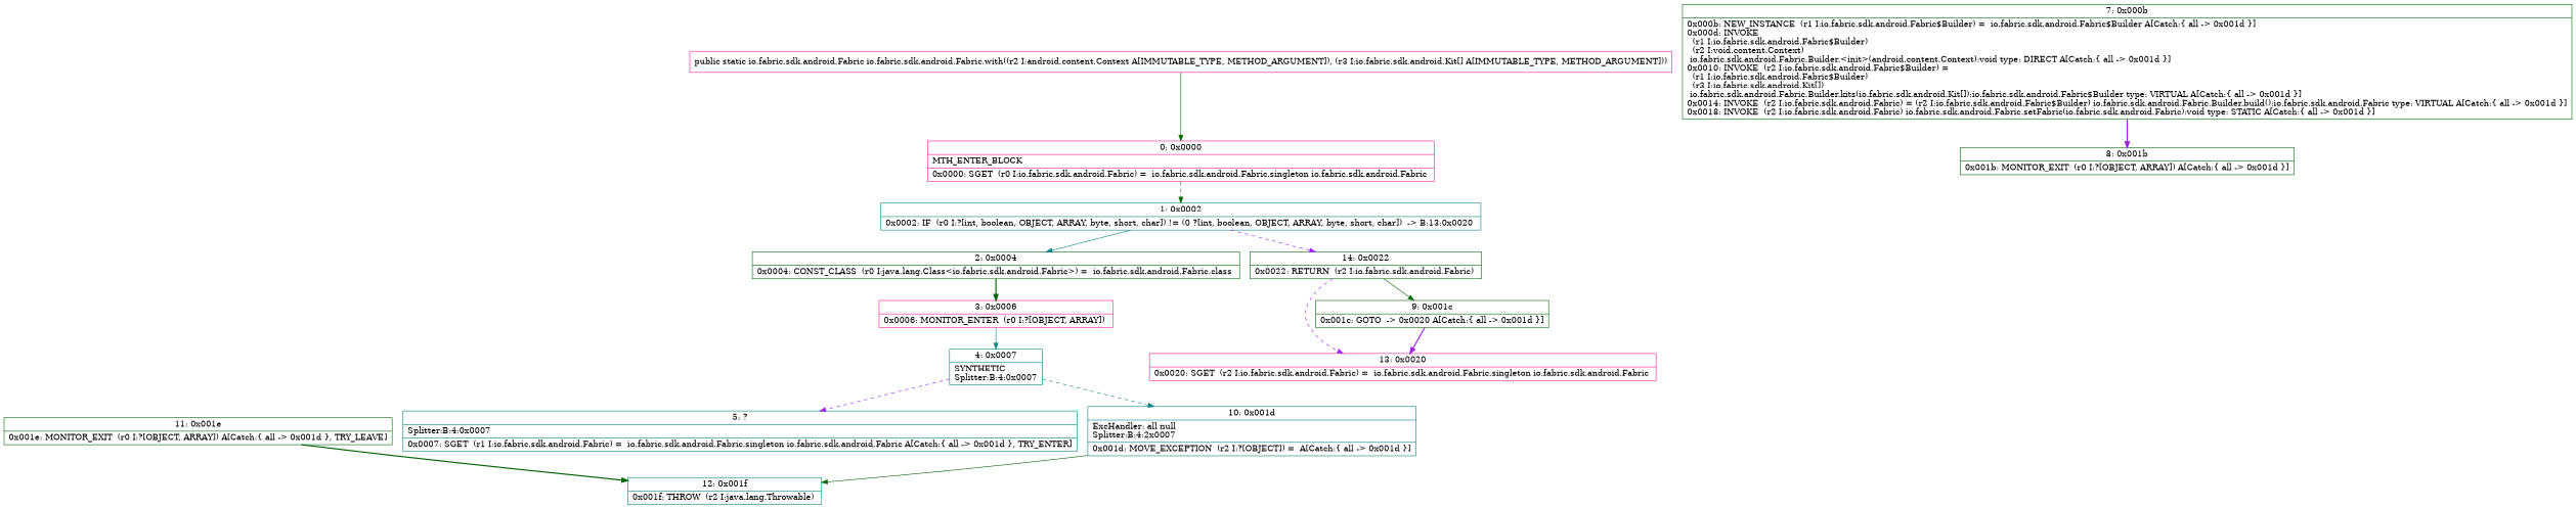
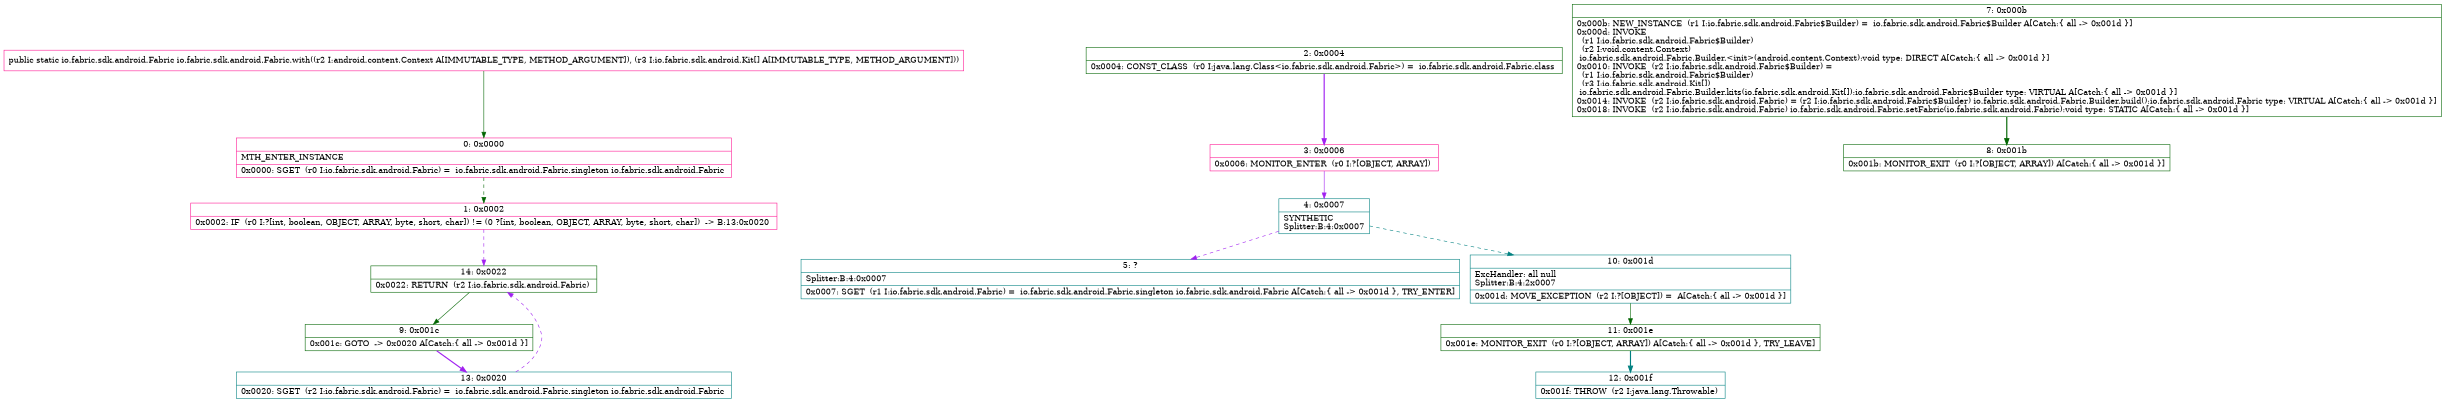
  digraph {
    node [color=teal shape=record]
    edge [color=darkgreen style=dashed]
-   n1 [color=deeppink label="{0\:\ 0x0000|MTH_ENTER_BLOCK\l|0x0000: SGET  (r0 I:io.fabric.sdk.android.Fabric) =  io.fabric.sdk.android.Fabric.singleton io.fabric.sdk.android.Fabric \l}"]
-   n2 [label="{1\:\ 0x0002|0x0002: IF  (r0 I:?[int, boolean, OBJECT, ARRAY, byte, short, char]) != (0 ?[int, boolean, OBJECT, ARRAY, byte, short, char])  \-\> B:13:0x0020 \l}"]
+   n1 [color=deeppink label="{0\:\ 0x0000|MTH_ENTER_INSTANCE\l|0x0000: SGET  (r0 I:io.fabric.sdk.android.Fabric) =  io.fabric.sdk.android.Fabric.singleton io.fabric.sdk.android.Fabric \l}"]
+   n2 [color=deeppink label="{1\:\ 0x0002|0x0002: IF  (r0 I:?[int, boolean, OBJECT, ARRAY, byte, short, char]) != (0 ?[int, boolean, OBJECT, ARRAY, byte, short, char])  \-\> B:13:0x0020 \l}"]
    n3 [color=darkgreen label="{2\:\ 0x0004|0x0004: CONST_CLASS  (r0 I:java.lang.Class\<io.fabric.sdk.android.Fabric\>) =  io.fabric.sdk.android.Fabric.class \l}"]
    n4 [color=darkgreen label="{14\:\ 0x0022|0x0022: RETURN  (r2 I:io.fabric.sdk.android.Fabric) \l}"]
    n5 [color=deeppink label="{3\:\ 0x0006|0x0006: MONITOR_ENTER  (r0 I:?[OBJECT, ARRAY]) \l}"]
-   n6 [color=deeppink label="{13\:\ 0x0020|0x0020: SGET  (r2 I:io.fabric.sdk.android.Fabric) =  io.fabric.sdk.android.Fabric.singleton io.fabric.sdk.android.Fabric \l}"]
+   n6 [label="{13\:\ 0x0020|0x0020: SGET  (r2 I:io.fabric.sdk.android.Fabric) =  io.fabric.sdk.android.Fabric.singleton io.fabric.sdk.android.Fabric \l}"]
    n7 [label="{4\:\ 0x0007|SYNTHETIC\lSplitter:B:4:0x0007\l}"]
    n8 [label="{5\:\ ?|Splitter:B:4:0x0007\l|0x0007: SGET  (r1 I:io.fabric.sdk.android.Fabric) =  io.fabric.sdk.android.Fabric.singleton io.fabric.sdk.android.Fabric A[Catch:\{ all \-\> 0x001d \}, TRY_ENTER]\l}"]
    n9 [label="{10\:\ 0x001d|ExcHandler: all null\lSplitter:B:4:2x0007\l|0x001d: MOVE_EXCEPTION  (r2 I:?[OBJECT]) =  A[Catch:\{ all \-\> 0x001d \}]\l}"]
    n10 [color=darkgreen label="{11\:\ 0x001e|0x001e: MONITOR_EXIT  (r0 I:?[OBJECT, ARRAY]) A[Catch:\{ all \-\> 0x001d \}, TRY_LEAVE]\l}"]
    n11 [color=darkgreen label="{7\:\ 0x000b|0x000b: NEW_INSTANCE  (r1 I:io.fabric.sdk.android.Fabric$Builder) =  io.fabric.sdk.android.Fabric$Builder A[Catch:\{ all \-\> 0x001d \}]\l0x000d: INVOKE  \l  (r1 I:io.fabric.sdk.android.Fabric$Builder)\l  (r2 I:void.content.Context)\l io.fabric.sdk.android.Fabric.Builder.\<init\>(android.content.Context):void type: DIRECT A[Catch:\{ all \-\> 0x001d \}]\l0x0010: INVOKE  (r2 I:io.fabric.sdk.android.Fabric$Builder) = \l  (r1 I:io.fabric.sdk.android.Fabric$Builder)\l  (r3 I:io.fabric.sdk.android.Kit[])\l io.fabric.sdk.android.Fabric.Builder.kits(io.fabric.sdk.android.Kit[]):io.fabric.sdk.android.Fabric$Builder type: VIRTUAL A[Catch:\{ all \-\> 0x001d \}]\l0x0014: INVOKE  (r2 I:io.fabric.sdk.android.Fabric) = (r2 I:io.fabric.sdk.android.Fabric$Builder) io.fabric.sdk.android.Fabric.Builder.build():io.fabric.sdk.android.Fabric type: VIRTUAL A[Catch:\{ all \-\> 0x001d \}]\l0x0018: INVOKE  (r2 I:io.fabric.sdk.android.Fabric) io.fabric.sdk.android.Fabric.setFabric(io.fabric.sdk.android.Fabric):void type: STATIC A[Catch:\{ all \-\> 0x001d \}]\l}"]
    n12 [color=darkgreen label="{8\:\ 0x001b|0x001b: MONITOR_EXIT  (r0 I:?[OBJECT, ARRAY]) A[Catch:\{ all \-\> 0x001d \}]\l}"]
    n13 [color=darkgreen label="{9\:\ 0x001c|0x001c: GOTO  \-\> 0x0020 A[Catch:\{ all \-\> 0x001d \}]\l}"]
    n14 [label="{12\:\ 0x001f|0x001f: THROW  (r2 I:java.lang.Throwable) \l}"]
    n15 [color=deeppink label="{public static io.fabric.sdk.android.Fabric io.fabric.sdk.android.Fabric.with((r2 I:android.content.Context A[IMMUTABLE_TYPE, METHOD_ARGUMENT]), (r3 I:io.fabric.sdk.android.Kit[] A[IMMUTABLE_TYPE, METHOD_ARGUMENT])) }"]
    n1 -> n2
-   n2 -> n3 [color=teal style=solid]
    n2 -> n4 [color=purple]
-   n3 -> n5 [style=bold]
+   n3 -> n5 [color=purple style=bold]
    n4 -> n13 [style=solid]
-   n5 -> n7 [color=teal style=solid]
-   n4 -> n6 [color=purple]
+   n5 -> n7 [color=purple style=solid]
+   n6 -> n4 [color=purple]
    n7 -> n8 [color=purple]
    n7 -> n9 [color=teal]
-   n9 -> n14 [style=solid]
-   n10 -> n14 [style=bold]
-   n11 -> n12 [color=purple style=bold]
+   n9 -> n10 [style=solid]
+   n10 -> n14 [color=teal style=bold]
+   n11 -> n12 [style=bold]
    n13 -> n6 [color=purple style=bold]
    n15 -> n1 [style=solid]
  }
